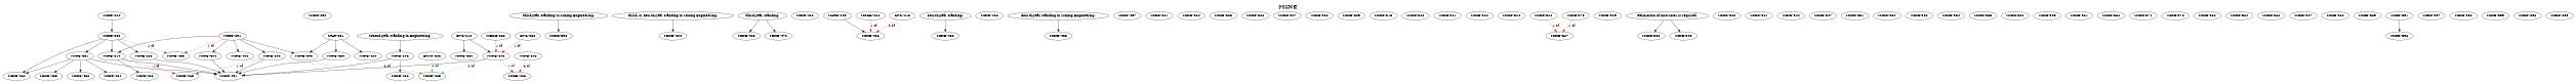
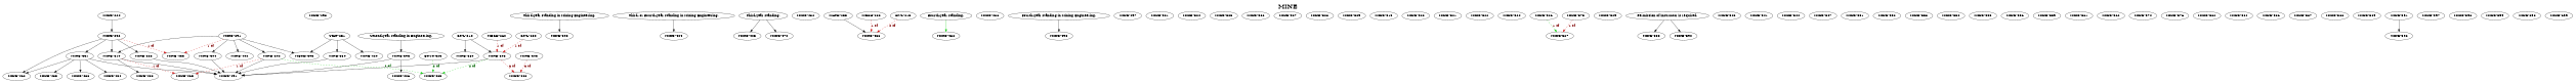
  digraph {
    fontsize=27
    label=MINE
    labelloc=t
    edge [style=solid]
    "MINE*224"
    "MINE*292"
    "MINE*310"
    "MINE*455"
    "MINE*331"
    "MINE*333"
    "MINE*462"
    "MINE*291"
    "MINE*302"
    "MINE*304"
-   "MINE*395"
+   "MINE*395" [label="MECH*395"]
    "MINE*402"
    "MINE*465"
    "MINE*485"
    "MINE*491"
    "MINE*488"
    "MINE*434"
    "MINE*435"
    "MINE*438"
    "MINE*293"
    "CIVL*210"
    "MINE*303"
    "MINE*380"
    "MINE*403"
    "MECH*260"
    "CIVL*230"
    "STAT*251"
    "MINE*350"
    "MINE*420"
    "Third-year standing in Mining Engineering."
    "MINE*393"
    "Second-year standing in Engineering."
    "MINE*396"
    "MINE*406"
    "MINE*305"
    "Third- or Fourth-year standing in Mining Engineering."
    "MINE*404"
    "Third-year standing."
    "MINE*405"
    "MINE*470"
    "MINE*432"
    "MATH*255"
    "MINE*436"
    "MECH*280"
    "CIVL*215"
    "Fourth-year standing."
    "MINE*482"
    "EOSC*323"
    "MINE*486"
    "Fourth-year standing in Mining Engineering."
    "MINE*493"
    "MINE*497"
    "MINE*501"
    "MINE*504"
    "MINE*505"
    "MINE*506"
    "MINE*507"
    "MINE*508"
    "MINE*509"
    "MINE*515"
    "MINE*520"
    "MINE*521"
    "MINE*522"
    "MINE*524"
    "MINE*526"
    "MINE*527"
    "MINE*575"
    "MINE*529"
    "Permission of instructor is required."
    "MINE*533"
    "MINE*590"
    "MINE*540"
    "MINE*541"
    "MINE*544"
    "MINE*547"
    "MINE*551"
    "MINE*552"
    "MINE*553"
    "MINE*554"
    "MINE*555"
    "MINE*556"
    "MINE*559"
    "MINE*561"
    "MINE*562"
    "MINE*574"
    "MINE*576"
    "MINE*582"
    "MINE*584"
    "MINE*586"
    "MINE*587"
    "MINE*588"
    "MINE*589"
    "MINE*591"
    "MINE*592"
    "MINE*597"
    "MINE*598"
    "MINE*599"
    "MINE*698"
    "MINE*699"
    "MINE*224" -> "MINE*292"
    "MINE*292" -> "MINE*310" [style=""]
    "MINE*292" -> "MINE*455" [color=red3 fontcolor=firebrick4 label="1 of" style=dashed]
    "MINE*292" -> "MINE*331"
    "MINE*292" -> "MINE*333"
    "MINE*292" -> "MINE*462" [style=""]
    "MINE*310" -> "MINE*465" [color=red3 fontcolor=firebrick4 label="1 of" style=dashed]
    "MINE*310" -> "MINE*491" [style=""]
    "MINE*310" -> "MINE*488"
    "MINE*331" -> "MINE*462" [style=""]
    "MINE*331" -> "MINE*491" [style=""]
    "MINE*331" -> "MINE*434"
    "MINE*331" -> "MINE*435"
    "MINE*331" -> "MINE*438"
    "MINE*333" -> "MINE*491" [style=""]
    "MINE*291" -> "MINE*310" [style=""]
    "MINE*291" -> "MINE*455" [color=red3 fontcolor=firebrick4 label="1 of" style=dashed]
    "MINE*291" -> "MINE*302"
    "MINE*291" -> "MINE*304"
    "MINE*291" -> "MINE*395" [style=""]
    "MINE*291" -> "MINE*402"
    "MINE*302" -> "MINE*465" [color=red3 fontcolor=firebrick4 label="1 of" style=dashed]
    "MINE*302" -> "MINE*485" [color=green3 fontcolor=darkgreen label="2 of" style=dashed]
    "MINE*302" -> "MINE*491" [style=""]
    "MINE*304" -> "MINE*491" [style=""]
    "CIVL*210" -> "MINE*303"
    "CIVL*210" -> "MINE*380"
    "MINE*303" -> "MINE*485" [color=green3 fontcolor=darkgreen label="2 of" style=dashed]
    "MINE*303" -> "MINE*491" [style=""]
-   "MINE*303" -> "MINE*403" [color=red3 fontcolor=firebrick4 label="1 of" style=dashed]
+   "MINE*303" -> "MINE*403" [color=red3 fontcolor=firebrick4 label="6 of" style=dashed]
    "MECH*260" -> "MINE*303" [color=red3 fontcolor=firebrick4 label="1 of" style=dashed]
    "CIVL*230" -> "MINE*303" [color=red3 fontcolor=firebrick4 label="1 of" style=dashed]
    "STAT*251" -> "MINE*395" [style=""]
    "STAT*251" -> "MINE*350"
    "STAT*251" -> "MINE*420"
    "MINE*350" -> "MINE*491" [style=""]
    "Third-year standing in Mining Engineering." -> "MINE*393"
    "Second-year standing in Engineering." -> "MINE*396"
    "MINE*396" -> "MINE*491" [style=""]
    "MINE*396" -> "MINE*406"
    "MINE*305" -> "MINE*403" [color=red3 fontcolor=firebrick4 label="6 of" style=dashed]
    "Third- or Fourth-year standing in Mining Engineering." -> "MINE*404"
    "Third-year standing." -> "MINE*405"
    "Third-year standing." -> "MINE*470"
    "MATH*255" -> "MINE*436"
    "MECH*280" -> "MINE*436" [color=red3 fontcolor=firebrick4 label="1 of" style=dashed]
    "CIVL*215" -> "MINE*436" [color=red3 fontcolor=firebrick4 label="2 of" style=dashed]
-   "Fourth-year standing." -> "MINE*482"
+   "Fourth-year standing." -> "MINE*482" [color=green3]
    "EOSC*323" -> "MINE*485" [color=green3 fontcolor=darkgreen label="2 of" style=dashed]
    "Fourth-year standing in Mining Engineering." -> "MINE*493"
-   "MINE*526" -> "MINE*527" [color=red3 fontcolor=firebrick4 label="1 of" style=dashed]
+   "MINE*526" -> "MINE*527" [color=green3 fontcolor=firebrick4 label="1 of" style=dashed]
    "MINE*575" -> "MINE*527" [color=red3 fontcolor=firebrick4 label="1 of" style=dashed]
    "Permission of instructor is required." -> "MINE*533"
    "Permission of instructor is required." -> "MINE*590"
    "MINE*591" -> "MINE*592"
  }
